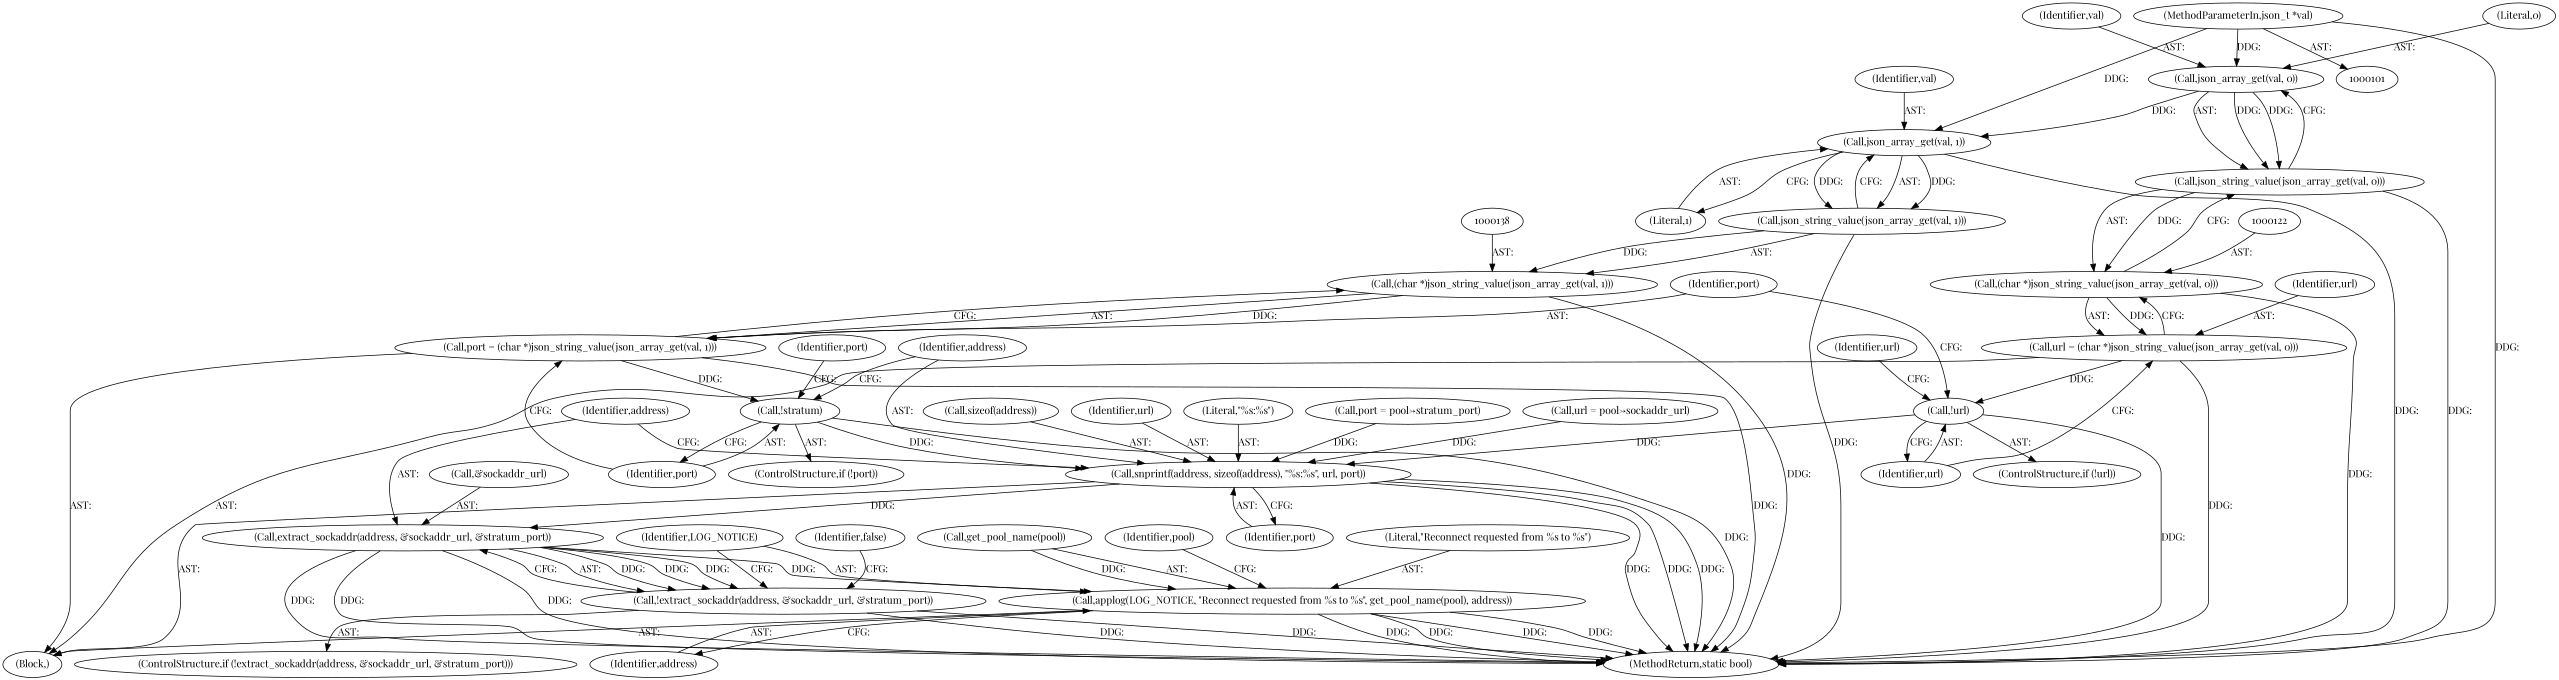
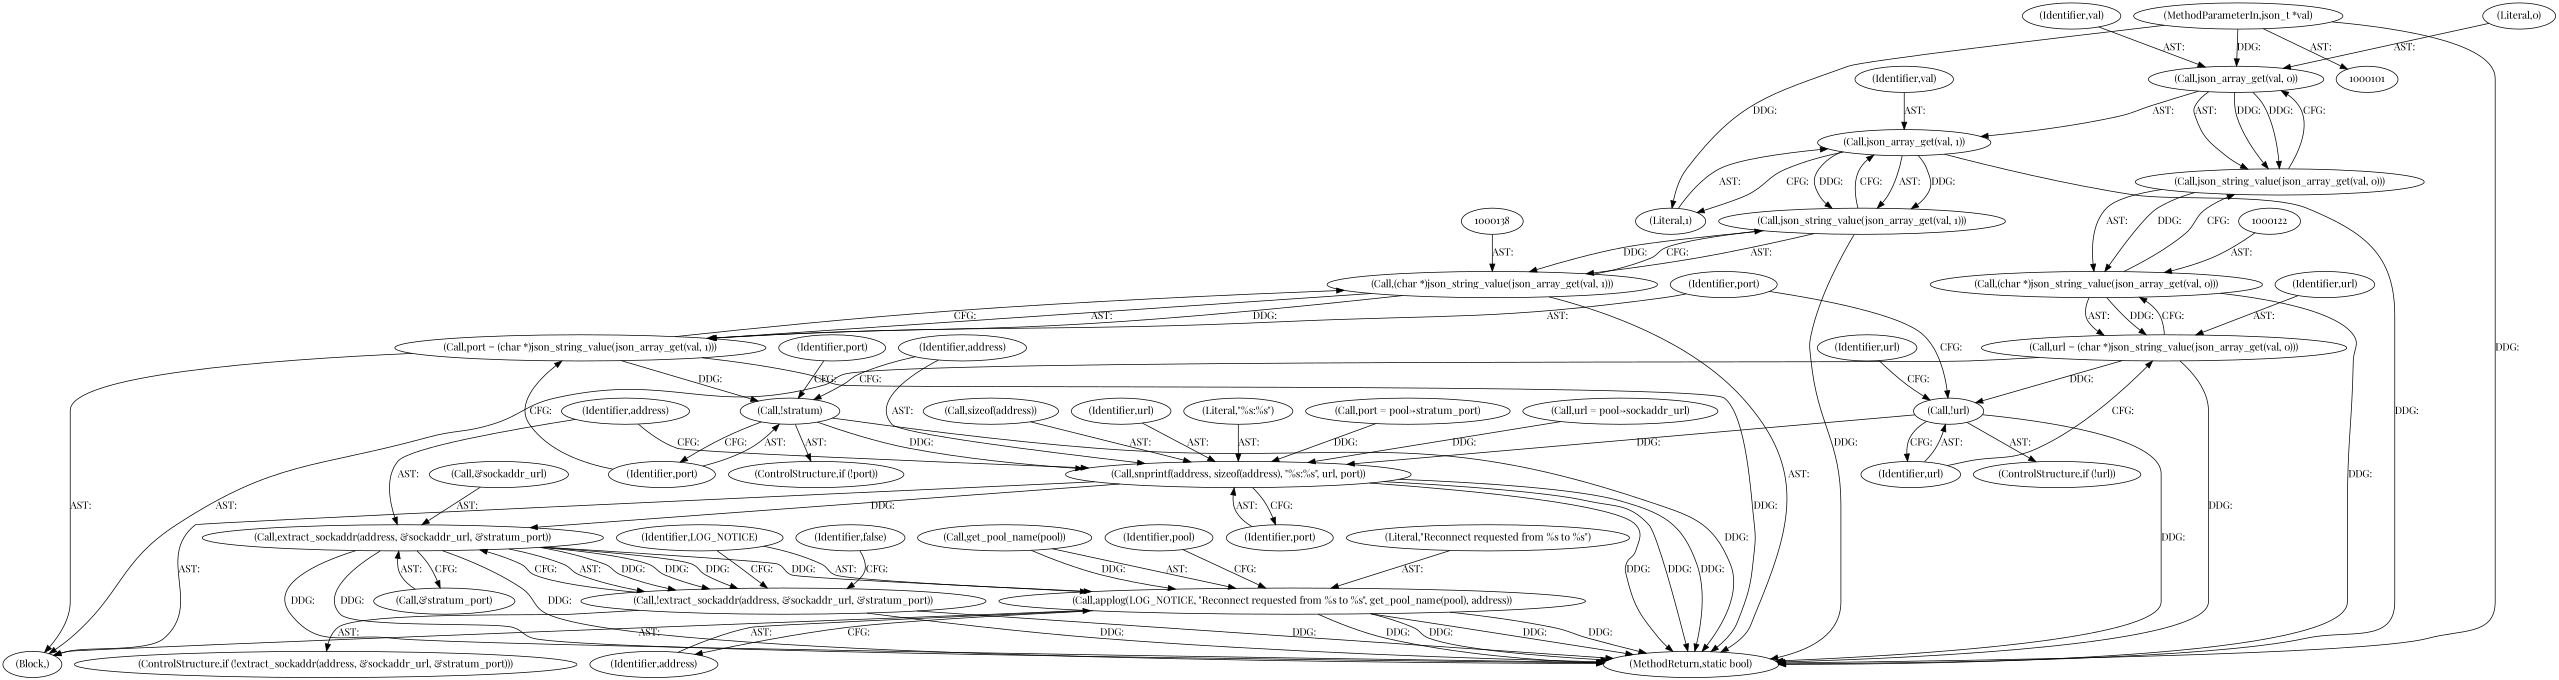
  digraph {
    fontname="Playfair Display"
    node [fontname="Playfair Display"]
    edge [fontname="Playfair Display"]
    n1 [label="(Call,json_array_get(val, 0))"]
    n2 [label="(Call,json_string_value(json_array_get(val, 0)))"]
    n3 [label="(Call,json_array_get(val, 1))"]
    n4 [label="(MethodReturn,static bool)"]
    n5 [label="(Call,(char *)json_string_value(json_array_get(val, 0)))"]
    n6 [label="(Call,json_string_value(json_array_get(val, 1)))"]
    n7 [label="(Literal,1)"]
    n8 [label="(Literal,0)"]
    n9 [label="(MethodParameterIn,json_t *val)"]
    1000101
    n11 [label="(Call,url = (char *)json_string_value(json_array_get(val, 0)))"]
    n12 [label="(Call,!url)"]
    n13 [label="(Block,)"]
    n14 [label="(Call,snprintf(address, sizeof(address), \"%s:%s\", url, port))"]
    n15 [label="(Identifier,url)"]
    n16 [label="(ControlStructure,if (!url))"]
    n17 [label="(Call,extract_sockaddr(address, &sockaddr_url, &stratum_port))"]
    n18 [label="(Identifier,port)"]
    n19 [label="(Call,!extract_sockaddr(address, &sockaddr_url, &stratum_port))"]
    n20 [label="(Call,applog(LOG_NOTICE, \"Reconnect requested from %s to %s\", get_pool_name(pool), address))"]
+   n21 [label="(Call,&stratum_port)"]
    n22 [label="(ControlStructure,if (!extract_sockaddr(address, &sockaddr_url, &stratum_port)))"]
    n23 [label="(Identifier,address)"]
    n24 [label="(Call,(char *)json_string_value(json_array_get(val, 1)))"]
    n25 [label="(Call,port = (char *)json_string_value(json_array_get(val, 1)))"]
    n26 [label="(Call,!stratum)"]
    n27 [label="(Identifier,port)"]
    n28 [label="(ControlStructure,if (!port))"]
    n29 [label="(Identifier,pool)"]
    n30 [label="(Identifier,val)"]
    n31 [label="(Call,&sockaddr_url)"]
    n32 [label="(Call,sizeof(address))"]
    n33 [label="(Identifier,url)"]
    n34 [label="(Literal,\"%s:%s\")"]
    n35 [label="(Identifier,port)"]
    n36 [label="(Literal,\"Reconnect requested from %s to %s\")"]
    n37 [label="(Identifier,address)"]
    n38 [label="(Identifier,port)"]
    n39 [label="(Identifier,LOG_NOTICE)"]
    n40 [label="(Identifier,url)"]
    n41 [label="(Identifier,address)"]
    n42 [label="(Identifier,val)"]
    n43 [label="(Identifier,url)"]
    n44 [label="(Identifier,false)"]
    n45 [label="(Call,port = pool->stratum_port)"]
    n46 [label="(Call,get_pool_name(pool))"]
    n47 [label="(Call,url = pool->sockaddr_url)"]
    1000122
    1000138
    n1 -> n2 [label="AST: "]
    n1 -> n2 [label="DDG: "]
    n1 -> n2 [label="DDG: "]
-   n1 -> n3 [label="DDG: "]
+   n1 -> n3 [label="AST: "]
    n2 -> n1 [label="CFG: "]
-   n2 -> n4 [label="DDG: "]
    n2 -> n5 [label="AST: "]
    n2 -> n5 [label="DDG: "]
    n3 -> n4 [label="DDG: "]
    n3 -> n6 [label="AST: "]
    n3 -> n6 [label="DDG: "]
    n3 -> n6 [label="DDG: "]
    n3 -> n7 [label="CFG: "]
    n5 -> n2 [label="CFG: "]
    n5 -> n4 [label="DDG: "]
    n5 -> n11 [label="AST: "]
    n5 -> n11 [label="DDG: "]
    n6 -> n3 [label="CFG: "]
    n6 -> n4 [label="DDG: "]
    n6 -> n24 [label="AST: "]
    n6 -> n24 [label="DDG: "]
    n7 -> n3 [label="AST: "]
    n8 -> n1 [label="AST: "]
    n9 -> n1 [label="DDG: "]
-   n9 -> n3 [label="DDG: "]
+   n9 -> n7 [label="DDG: "]
    n9 -> n4 [label="DDG: "]
    n9 -> 1000101 [label="AST: "]
    n11 -> n4 [label="DDG: "]
    n11 -> n5 [label="CFG: "]
    n11 -> n12 [label="DDG: "]
    n11 -> n13 [label="AST: "]
    n12 -> n4 [label="DDG: "]
    n12 -> n14 [label="DDG: "]
    n12 -> n15 [label="CFG: "]
    n12 -> n16 [label="AST: "]
    n14 -> n4 [label="DDG: "]
    n14 -> n4 [label="DDG: "]
    n14 -> n4 [label="DDG: "]
    n14 -> n13 [label="AST: "]
    n14 -> n17 [label="DDG: "]
    n14 -> n18 [label="CFG: "]
    n15 -> n11 [label="CFG: "]
    n15 -> n12 [label="AST: "]
    n17 -> n4 [label="DDG: "]
    n17 -> n4 [label="DDG: "]
    n17 -> n4 [label="DDG: "]
    n17 -> n19 [label="AST: "]
    n17 -> n19 [label="DDG: "]
    n17 -> n19 [label="DDG: "]
    n17 -> n19 [label="DDG: "]
    n17 -> n20 [label="DDG: "]
+   n17 -> n21 [label="CFG: "]
    n18 -> n14 [label="AST: "]
    n19 -> n4 [label="DDG: "]
    n19 -> n4 [label="DDG: "]
    n19 -> n17 [label="CFG: "]
    n19 -> n22 [label="AST: "]
    n20 -> n4 [label="DDG: "]
    n20 -> n4 [label="DDG: "]
    n20 -> n4 [label="DDG: "]
    n20 -> n4 [label="DDG: "]
    n20 -> n13 [label="AST: "]
    n20 -> n23 [label="CFG: "]
+   n21 -> n17 [label="AST: "]
    n23 -> n20 [label="AST: "]
-   n24 -> n4 [label="DDG: "]
+   n24 -> n4 [label="AST: "]
+   n24 -> n6 [label="CFG: "]
    n24 -> n25 [label="AST: "]
    n24 -> n25 [label="DDG: "]
    n25 -> n4 [label="DDG: "]
    n25 -> n13 [label="AST: "]
    n25 -> n24 [label="CFG: "]
    n25 -> n26 [label="DDG: "]
    n26 -> n4 [label="DDG: "]
    n26 -> n14 [label="DDG: "]
    n26 -> n27 [label="CFG: "]
    n26 -> n28 [label="AST: "]
    n27 -> n25 [label="CFG: "]
    n27 -> n26 [label="AST: "]
    n29 -> n20 [label="CFG: "]
    n30 -> n3 [label="AST: "]
    n31 -> n17 [label="AST: "]
    n32 -> n14 [label="AST: "]
    n33 -> n14 [label="AST: "]
    n34 -> n14 [label="AST: "]
    n35 -> n12 [label="CFG: "]
    n35 -> n25 [label="AST: "]
    n36 -> n20 [label="AST: "]
    n37 -> n14 [label="CFG: "]
    n37 -> n17 [label="AST: "]
    n38 -> n26 [label="CFG: "]
    n39 -> n19 [label="CFG: "]
    n39 -> n20 [label="AST: "]
    n40 -> n12 [label="CFG: "]
    n41 -> n14 [label="AST: "]
    n41 -> n26 [label="CFG: "]
    n42 -> n1 [label="AST: "]
    n43 -> n11 [label="AST: "]
    n44 -> n19 [label="CFG: "]
    n45 -> n14 [label="DDG: "]
    n46 -> n20 [label="AST: "]
    n46 -> n20 [label="DDG: "]
    n47 -> n14 [label="DDG: "]
    1000122 -> n5 [label="AST: "]
    1000138 -> n24 [label="AST: "]
  }
